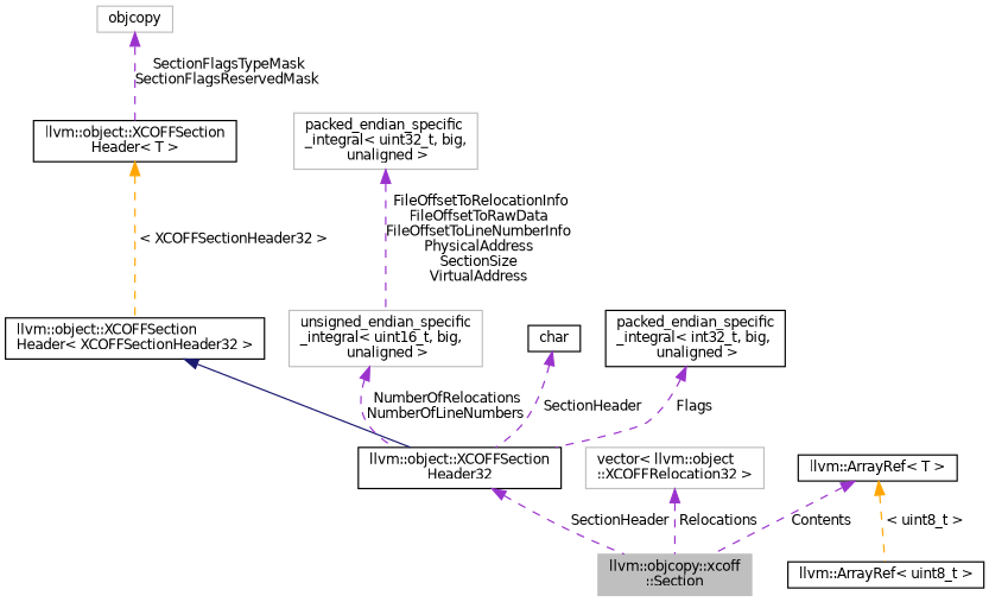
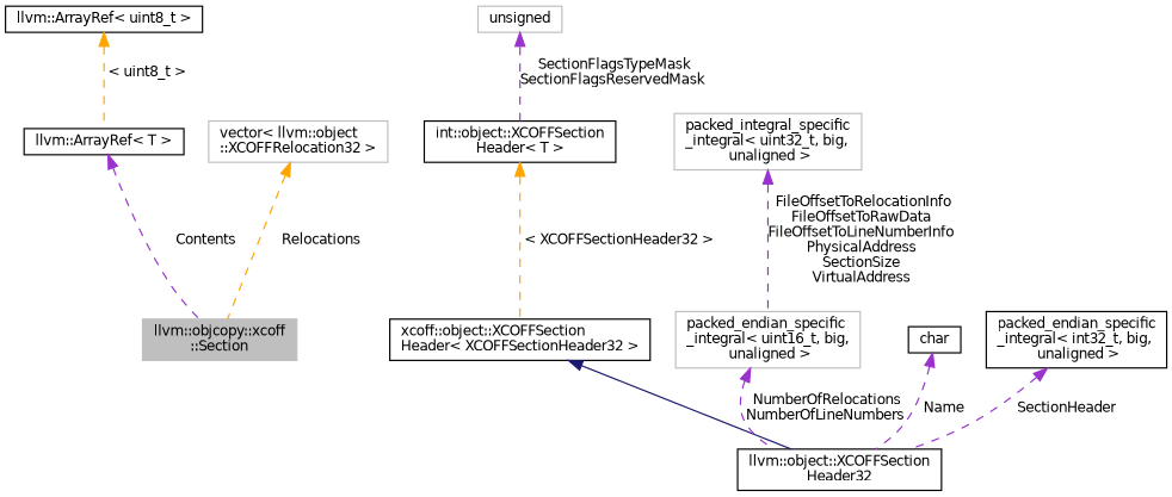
  digraph {
    rankdir=TB
    node [color=black fontname=Helvetica fontsize=10 shape=record]
    edge [color=darkorchid3 dir=back fontname=Helvetica fontsize=10 labelfontname=Helvetica labelfontsize=10 style=dashed]
    n1 [color=grey75 fillcolor=grey75 fontcolor=black height=0.2 label="llvm::objcopy::xcoff\l::Section" style=filled width=0.4]
    n2 [height=0.2 label="llvm::object::XCOFFSection\lHeader32" width=0.4]
-   n3 [height=0.2 label="llvm::object::XCOFFSection\lHeader\< XCOFFSectionHeader32 \>" width=0.4]
-   n4 [color=grey75 height=0.2 label=objcopy width=0.4]
-   n5 [height=0.2 label="llvm::object::XCOFFSection\lHeader\< T \>" width=0.4]
-   n6 [color=grey75 height=0.2 label="unsigned_endian_specific\l_integral\< uint16_t, big,\l unaligned \>" width=0.4]
+   n3 [height=0.2 label="xcoff::object::XCOFFSection\lHeader\< XCOFFSectionHeader32 \>" width=0.4]
+   n4 [color=grey75 height=0.2 label=unsigned width=0.4]
+   n5 [height=0.2 label="int::object::XCOFFSection\lHeader\< T \>" width=0.4]
+   n6 [color=grey75 height=0.2 label="packed_endian_specific\l_integral\< uint16_t, big,\l unaligned \>" width=0.4]
    n7 [height=0.2 label=char width=0.4]
-   n8 [color=grey75 height=0.2 label="packed_endian_specific\l_integral\< uint32_t, big,\l unaligned \>" width=0.4]
+   n8 [color=grey75 height=0.2 label="packed_integral_specific\l_integral\< uint32_t, big,\l unaligned \>" width=0.4]
    n9 [height=0.2 label="packed_endian_specific\l_integral\< int32_t, big,\l unaligned \>" width=0.4]
    n10 [height=0.2 label="llvm::ArrayRef\< uint8_t \>" width=0.4]
    n11 [height=0.2 label="llvm::ArrayRef\< T \>" width=0.4]
    n12 [color=grey75 height=0.2 label="vector\< llvm::object\l::XCOFFRelocation32 \>" width=0.4]
-   n2 -> n1 [label=" SectionHeader"]
    n3 -> n2 [color=midnightblue style=solid]
    n4 -> n5 [label=" SectionFlagsTypeMask\nSectionFlagsReservedMask"]
    n5 -> n3 [color=orange label=" \< XCOFFSectionHeader32 \>"]
    n6 -> n2 [label=" NumberOfRelocations\nNumberOfLineNumbers"]
-   n7 -> n2 [label=" SectionHeader"]
+   n7 -> n2 [label=" Name"]
    n8 -> n6 [label=" FileOffsetToRelocationInfo\nFileOffsetToRawData\nFileOffsetToLineNumberInfo\nPhysicalAddress\nSectionSize\nVirtualAddress"]
-   n9 -> n2 [label=" Flags"]
+   n9 -> n2 [label=" SectionHeader"]
    n11 -> n1 [label=" Contents"]
-   n11 -> n10 [color=orange label=" \< uint8_t \>"]
-   n12 -> n1 [label=" Relocations"]
+   n10 -> n11 [color=orange label=" \< uint8_t \>"]
+   n12 -> n1 [color=orange label=" Relocations"]
  }
